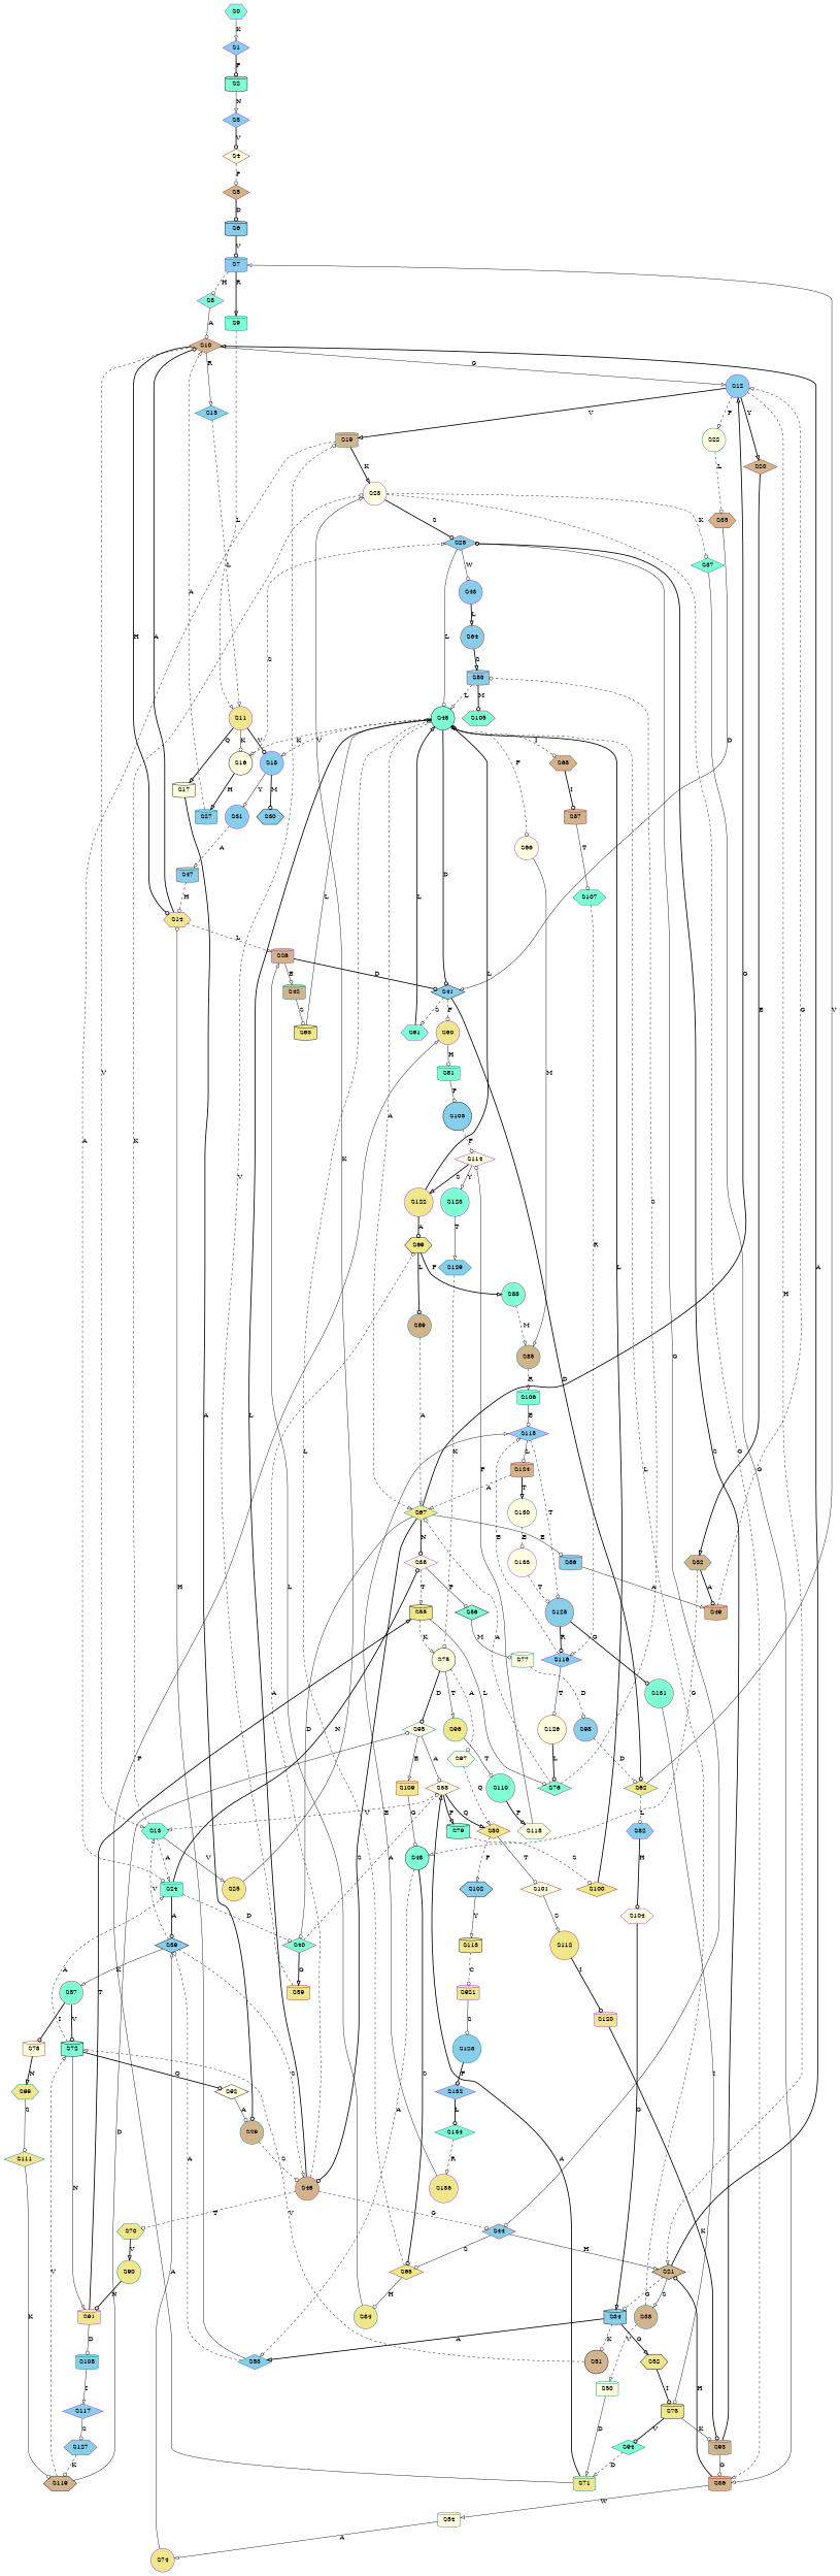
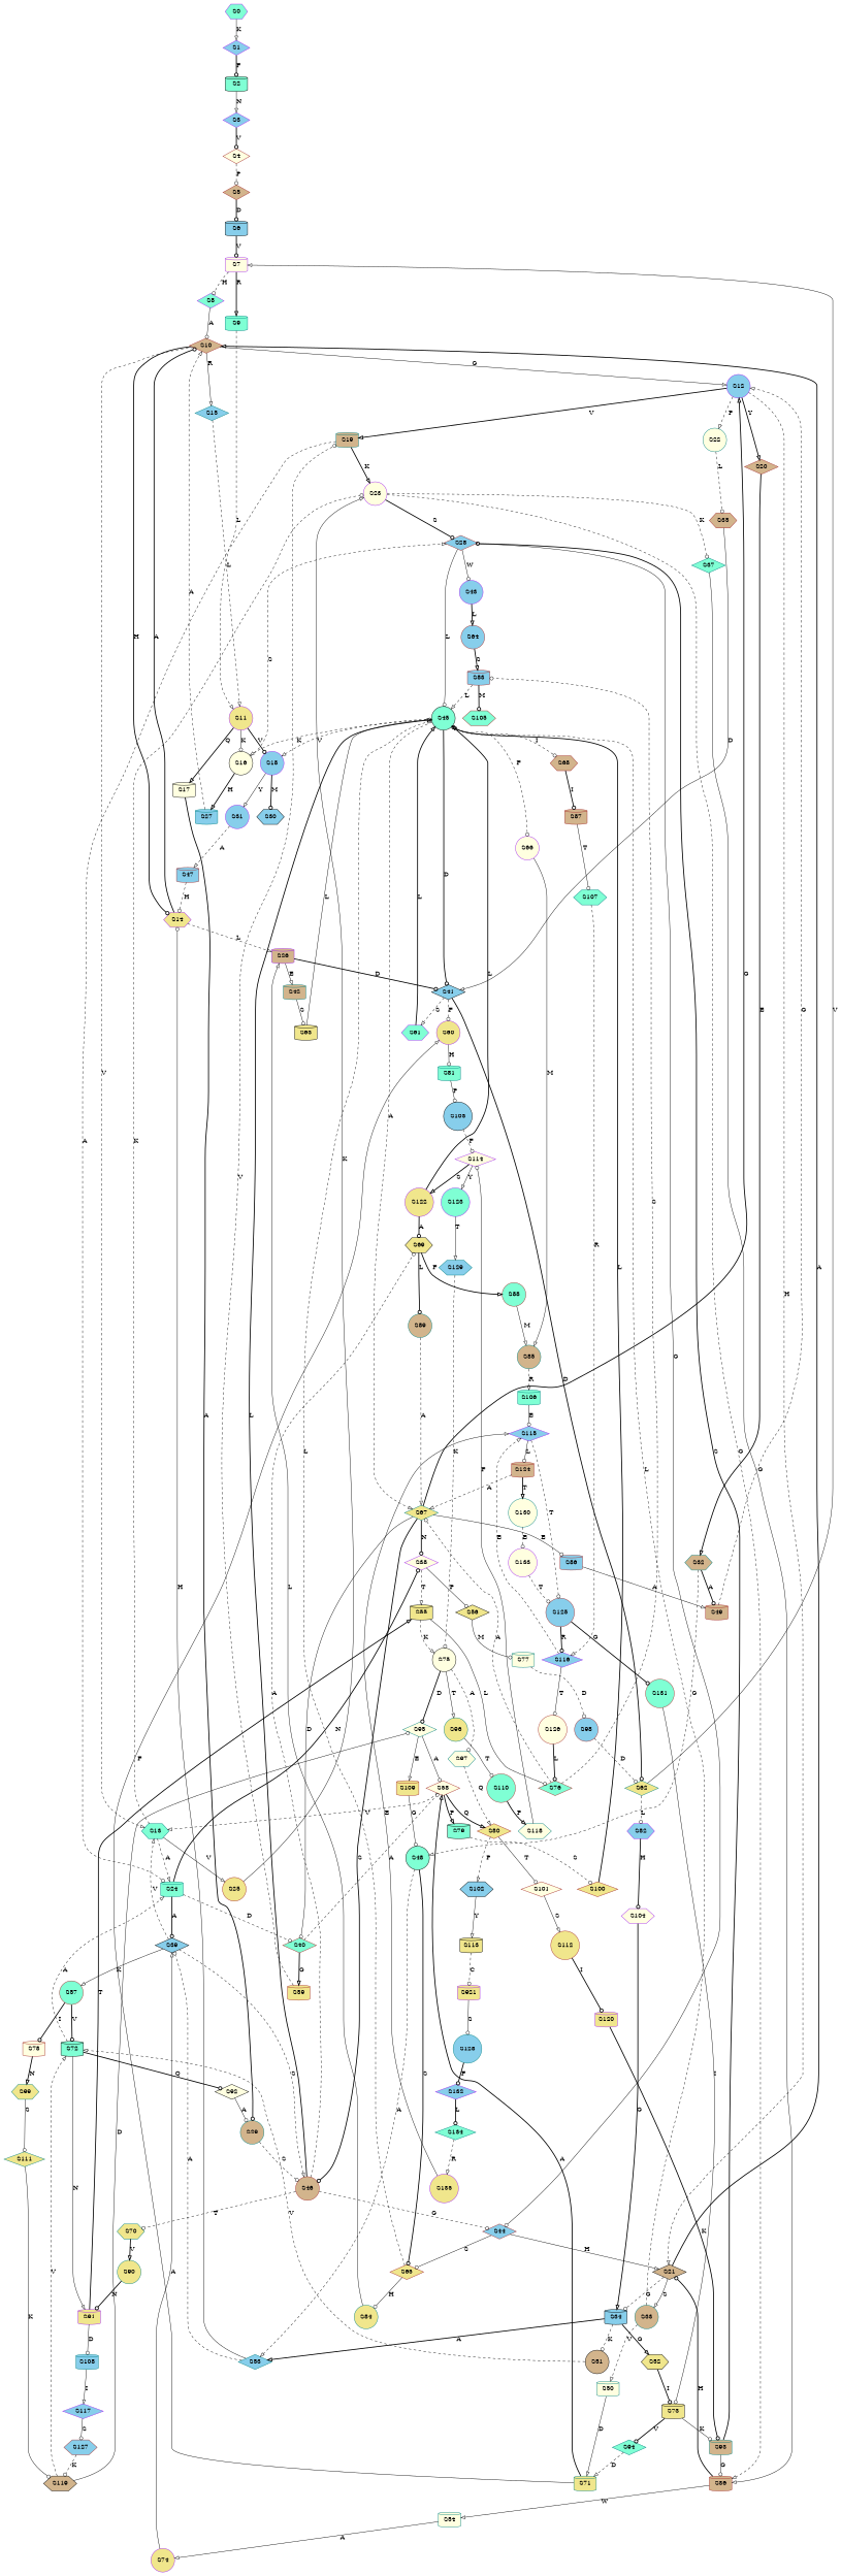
  strict digraph {
    node [color=teal fillcolor=skyblue shape=circle style=filled]
    edge [arrowhead=odot style=dashed]
    S0 [color=purple fillcolor=aquamarine shape=hexagon]
    S1 [color=purple shape=diamond]
    S2 [color=black fillcolor=aquamarine shape=cylinder]
    S3 [color=purple shape=diamond]
    S4 [color=brown fillcolor=lightyellow shape=diamond]
    S5 [color=brown fillcolor=tan shape=diamond]
    S6 [color=black shape=cylinder]
-   S7 [color=purple shape=cylinder]
+   S7 [color=purple fillcolor=lightyellow shape=cylinder]
    S8 [color=purple fillcolor=aquamarine shape=diamond]
    S9 [fillcolor=aquamarine shape=cylinder]
    S10 [color=brown fillcolor=tan shape=diamond]
    S11 [color=purple fillcolor=khaki]
    S12 [color=purple]
    S13 [fillcolor=aquamarine shape=hexagon]
    S14 [color=purple fillcolor=khaki shape=hexagon]
    S15 [shape=diamond]
    S16 [color=black fillcolor=lightyellow]
    S17 [color=black fillcolor=lightyellow shape=cylinder]
    S18 [color=purple]
    S19 [fillcolor=tan shape=cylinder]
    S20 [color=brown fillcolor=tan shape=diamond]
    S21 [color=black fillcolor=tan shape=diamond]
    S22 [fillcolor=lightyellow]
    S23 [color=purple fillcolor=lightyellow]
    S24 [fillcolor=aquamarine shape=cylinder]
    S25 [color=brown fillcolor=khaki]
    S26 [color=purple fillcolor=tan shape=cylinder]
    S27 [shape=cylinder]
    S28 [color=brown shape=diamond]
    S29 [fillcolor=tan]
    S30 [color=black shape=hexagon]
    S31 [color=purple]
    S32 [fillcolor=tan shape=hexagon]
    S33 [fillcolor=tan]
    S34 [color=black shape=cylinder]
    S35 [color=brown fillcolor=tan shape=hexagon]
    S36 [color=brown fillcolor=tan shape=cylinder]
    S37 [fillcolor=aquamarine shape=diamond]
    S38 [color=purple fillcolor=lightyellow shape=diamond]
    S39 [color=black shape=diamond]
    S40 [color=brown fillcolor=aquamarine shape=diamond]
    S41 [color=black shape=diamond]
    S42 [fillcolor=tan shape=cylinder]
    S43 [color=purple]
    S44 [color=brown shape=diamond]
    S45 [color=black fillcolor=aquamarine]
    S46 [color=brown fillcolor=tan]
    S47 [color=brown shape=cylinder]
    S48 [color=black fillcolor=aquamarine]
    S49 [color=brown fillcolor=tan shape=cylinder]
    S50 [fillcolor=lightyellow shape=cylinder]
    S51 [color=black fillcolor=tan]
    S52 [color=black fillcolor=khaki shape=hexagon]
    S53 [shape=diamond]
    S54 [fillcolor=lightyellow shape=cylinder]
    S55 [color=black fillcolor=khaki shape=cylinder]
-   S56 [color=black fillcolor=aquamarine shape=diamond]
+   S56 [color=black fillcolor=khaki shape=diamond]
    S57 [color=brown fillcolor=aquamarine]
    S58 [color=brown fillcolor=lightyellow shape=diamond]
    S59 [color=brown fillcolor=khaki shape=cylinder]
    S60 [color=purple fillcolor=khaki]
    S61 [color=purple fillcolor=aquamarine shape=hexagon]
    S62 [fillcolor=khaki shape=diamond]
    S63 [color=black fillcolor=khaki shape=cylinder]
    S64 [color=brown]
    S65 [color=brown fillcolor=khaki shape=diamond]
    S66 [color=purple fillcolor=lightyellow]
    S67 [fillcolor=khaki shape=diamond]
    S68 [color=brown fillcolor=tan shape=hexagon]
    S69 [color=black fillcolor=khaki shape=hexagon]
    S70 [fillcolor=khaki shape=hexagon]
    S71 [fillcolor=khaki shape=cylinder]
    S72 [color=black fillcolor=aquamarine shape=cylinder]
    S73 [color=black fillcolor=khaki shape=cylinder]
    S74 [color=purple fillcolor=khaki]
    S75 [color=black fillcolor=lightyellow]
    S76 [color=brown fillcolor=aquamarine shape=diamond]
    S77 [fillcolor=lightyellow shape=cylinder]
    S78 [color=brown fillcolor=lightyellow shape=cylinder]
    S79 [color=black fillcolor=aquamarine shape=cylinder]
    S80 [color=brown fillcolor=khaki shape=diamond]
    S81 [fillcolor=aquamarine shape=cylinder]
    S82 [color=purple shape=hexagon]
    S83 [color=brown shape=cylinder]
    S84 [fillcolor=khaki]
    S85 [fillcolor=tan]
    S86 [color=brown shape=cylinder]
    S87 [color=brown fillcolor=tan shape=cylinder]
    S88 [color=brown fillcolor=aquamarine]
    S89 [fillcolor=tan]
    S90 [fillcolor=khaki]
    S91 [color=purple fillcolor=khaki shape=cylinder]
    S92 [color=black fillcolor=lightyellow shape=diamond]
    S93 [fillcolor=tan shape=cylinder]
    S94 [fillcolor=aquamarine shape=diamond]
    S95 [fillcolor=lightyellow shape=diamond]
    S96 [fillcolor=khaki]
    S97 [fillcolor=lightyellow shape=hexagon]
    S98 [color=brown]
    S99 [fillcolor=khaki shape=hexagon]
    S100 [color=brown fillcolor=khaki shape=diamond]
    S101 [color=brown fillcolor=lightyellow shape=diamond]
    S102 [color=black shape=hexagon]
    S103 [color=black]
    S104 [color=purple fillcolor=lightyellow shape=hexagon]
    S105 [color=brown fillcolor=aquamarine shape=hexagon]
    S106 [fillcolor=aquamarine shape=cylinder]
    S107 [fillcolor=aquamarine shape=hexagon]
    S108 [shape=cylinder]
    S109 [color=brown fillcolor=khaki shape=cylinder]
    S110 [color=brown fillcolor=aquamarine]
    S111 [fillcolor=khaki shape=diamond]
    S112 [color=brown fillcolor=khaki]
    S113 [color=black fillcolor=khaki shape=cylinder]
    S114 [color=purple fillcolor=lightyellow shape=diamond]
    S115 [color=purple shape=diamond]
    S116 [color=purple shape=diamond]
    S117 [color=purple shape=diamond]
    S118 [fillcolor=lightyellow shape=hexagon]
    S119 [color=black fillcolor=tan shape=hexagon]
    S120 [color=purple fillcolor=khaki shape=cylinder]
    n122 [color=purple fillcolor=khaki label=S921 shape=cylinder]
    S122 [color=purple fillcolor=khaki]
    S123 [color=purple fillcolor=aquamarine]
    S124 [color=brown fillcolor=tan shape=cylinder]
    S125 [color=brown]
    S126 [color=brown fillcolor=lightyellow]
    S127 [color=brown shape=hexagon]
    S128
    S129 [shape=hexagon]
    S130 [fillcolor=lightyellow]
    S131 [color=brown fillcolor=aquamarine]
    S132 [color=purple shape=diamond]
    S133 [color=purple fillcolor=lightyellow]
    S134 [fillcolor=aquamarine shape=diamond]
    S135 [color=purple fillcolor=khaki]
    S0 -> S1 [arrowhead=onormal label=K style=solid]
    S1 -> S2 [label=F style=bold]
    S2 -> S3 [arrowhead=onormal label=N style=solid]
    S3 -> S4 [label=V style=bold]
    S4 -> S5 [label=P]
    S5 -> S6 [label=D style=bold]
    S6 -> S7 [label=V style=bold]
    S7 -> S8 [label=H]
    S7 -> S9 [arrowhead=onormal label=R style=bold]
    S8 -> S10 [label=A style=solid]
    S9 -> S11 [arrowhead=onormal label=L]
    S10 -> S12 [arrowhead=onormal label=G style=solid]
    S10 -> S13 [arrowhead=onormal label=V]
    S10 -> S14 [label=H style=bold]
    S10 -> S15 [arrowhead=onormal label=R style=solid]
    S11 -> S16 [label=K style=solid]
    S11 -> S17 [arrowhead=onormal label=Q style=bold]
    S11 -> S18 [label=V style=bold]
    S12 -> S19 [arrowhead=onormal label=V style=bold]
    S12 -> S20 [arrowhead=onormal label=Y style=bold]
    S12 -> S21 [arrowhead=onormal label=H]
    S12 -> S22 [arrowhead=onormal label=P]
    S13 -> S23 [label=K]
    S13 -> S24 [arrowhead=onormal label=A]
    S13 -> S25 [arrowhead=onormal label=V style=solid]
    S14 -> S10 [label=A style=bold]
    S14 -> S26 [arrowhead=onormal label=L]
    S15 -> S11 [arrowhead=onormal label=L]
    S16 -> S27 [arrowhead=onormal label=H style=bold]
    S16 -> S28 [arrowhead=onormal label=S]
    S17 -> S29 [label=A style=bold]
    S18 -> S30 [label=M style=bold]
    S18 -> S31 [arrowhead=onormal label=Y style=solid]
    S19 -> S23 [arrowhead=onormal label=K style=bold]
    S19 -> S24 [label=A]
    S20 -> S32 [arrowhead=onormal label=E style=bold]
    S21 -> S10 [arrowhead=onormal label=A style=bold]
    S21 -> S33 [arrowhead=onormal label=S style=solid]
    S21 -> S34 [label=G]
    S22 -> S35 [label=L]
    S23 -> S28 [label=S style=bold]
    S23 -> S36 [arrowhead=onormal label=G]
    S23 -> S37 [label=K]
    S24 -> S38 [label=N style=bold]
    S24 -> S39 [label=A style=bold]
    S24 -> S40 [label=D]
    S25 -> S23 [arrowhead=onormal label=K style=solid]
    S26 -> S41 [label=D style=bold]
    S26 -> S42 [arrowhead=onormal label=E style=solid]
    S27 -> S10 [arrowhead=onormal label=A]
    S28 -> S43 [label=W style=solid]
    S28 -> S44 [label=G style=solid]
    S28 -> S45 [label=L style=solid]
    S29 -> S46 [label=S]
    S31 -> S47 [arrowhead=onormal label=A]
    S32 -> S48 [arrowhead=onormal label=G]
    S32 -> S49 [label=A style=bold]
    S33 -> S45 [arrowhead=onormal label=L]
    S33 -> S50 [arrowhead=onormal label=V]
    S34 -> S51 [label=K]
    S34 -> S52 [arrowhead=onormal label=G style=bold]
    S34 -> S53 [arrowhead=onormal label=A style=bold]
    S35 -> S41 [arrowhead=onormal label=D style=solid]
    S36 -> S21 [label=H style=bold]
    S36 -> S54 [arrowhead=onormal label=W style=solid]
    S37 -> S36 [arrowhead=onormal label=G style=solid]
    S38 -> S55 [arrowhead=onormal label=T]
    S38 -> S56 [label=P style=solid]
    S39 -> S13 [arrowhead=onormal label=V]
    S39 -> S46 [arrowhead=onormal label=S]
    S39 -> S57 [arrowhead=onormal label=K style=solid]
    S40 -> S58 [label=A]
    S40 -> S59 [arrowhead=onormal label=G style=bold]
    S41 -> S60 [label=F]
    S41 -> S61 [arrowhead=onormal label=S]
    S41 -> S62 [label=D style=bold]
    S42 -> S63 [label=S style=solid]
    S43 -> S64 [arrowhead=onormal label=L style=bold]
    S44 -> S21 [arrowhead=onormal label=H style=solid]
    S44 -> S65 [label=S style=solid]
    S45 -> S16 [arrowhead=onormal label=K]
    S45 -> S18 [arrowhead=onormal label=V]
    S45 -> S41 [label=D style=bold]
    S45 -> S66 [label=F]
    S45 -> S67 [arrowhead=onormal label=A]
    S45 -> S68 [label=I]
    S46 -> S44 [label=G]
    S46 -> S45 [arrowhead=onormal label=L style=bold]
    S46 -> S69 [label=A]
    S46 -> S70 [label=T]
    S47 -> S14 [label=H]
    S48 -> S53 [arrowhead=onormal label=A]
    S48 -> S65 [label=S style=bold]
    S49 -> S12 [arrowhead=onormal label=G]
    S50 -> S71 [arrowhead=onormal label=D style=solid]
    S51 -> S72 [arrowhead=onormal label=V]
    S52 -> S73 [label=I style=bold]
    S53 -> S14 [label=H style=solid]
    S53 -> S39 [label=A]
    S54 -> S74 [arrowhead=onormal label=A style=solid]
    S55 -> S75 [arrowhead=onormal label=K]
    S55 -> S76 [label=L style=solid]
    S56 -> S77 [label=M style=solid]
    S57 -> S72 [label=V style=bold]
    S57 -> S78 [label=I style=bold]
    S58 -> S13 [arrowhead=onormal label=V]
    S58 -> S79 [arrowhead=onormal label=P style=bold]
    S58 -> S80 [arrowhead=onormal label=Q style=bold]
    S59 -> S19 [label=V]
    S60 -> S81 [label=H style=solid]
    S61 -> S45 [arrowhead=onormal label=L style=bold]
    S62 -> S7 [arrowhead=onormal label=V style=solid]
    S62 -> S82 [label=L]
    S63 -> S45 [label=L style=solid]
    S64 -> S83 [arrowhead=onormal label=S style=bold]
    S65 -> S45 [arrowhead=onormal label=L]
    S65 -> S84 [label=H style=solid]
    S66 -> S85 [arrowhead=onormal label=M style=solid]
    S67 -> S12 [arrowhead=onormal label=G style=bold]
    S67 -> S38 [label=N style=bold]
    S67 -> S40 [label=D style=solid]
    S67 -> S46 [label=S style=bold]
    S67 -> S86 [label=E style=solid]
    S68 -> S87 [label=I style=bold]
    S69 -> S88 [arrowhead=onormal label=F style=bold]
    S69 -> S89 [label=L style=bold]
    S70 -> S90 [arrowhead=onormal label=V style=bold]
    S71 -> S58 [arrowhead=onormal label=A style=bold]
    S71 -> S60 [arrowhead=onormal label=F style=solid]
    S72 -> S24 [arrowhead=onormal label=A]
    S72 -> S91 [arrowhead=onormal label=N style=solid]
    S72 -> S92 [label=Q style=bold]
    S73 -> S93 [label=K style=solid]
    S73 -> S94 [label=V style=bold]
    S74 -> S39 [arrowhead=onormal label=A style=solid]
    S75 -> S95 [label=D style=bold]
    S75 -> S96 [arrowhead=onormal label=T style=solid]
    S75 -> S97 [label=A]
    S76 -> S67 [label=A]
    S76 -> S83 [label=S]
    S77 -> S98 [label=D]
    S78 -> S99 [arrowhead=onormal label=N style=bold]
    S79 -> S100 [label=S]
    S80 -> S101 [label=T style=solid]
    S80 -> S102 [arrowhead=onormal label=P]
    S81 -> S103 [label=P style=solid]
    S82 -> S104 [label=H style=bold]
    S83 -> S45 [arrowhead=onormal label=L]
    S83 -> S105 [label=M style=bold]
    S84 -> S26 [arrowhead=onormal label=L style=solid]
    S85 -> S106 [arrowhead=onormal label=R]
    S86 -> S49 [arrowhead=onormal label=A style=solid]
    S87 -> S107 [label=T style=solid]
-   S88 -> S85 [arrowhead=onormal label=M]
+   S88 -> S85 [arrowhead=onormal label=M style=solid]
    S89 -> S67 [arrowhead=onormal label=A]
    S90 -> S91 [label=N style=bold]
    S91 -> S55 [arrowhead=onormal label=T style=bold]
    S91 -> S108 [label=D style=solid]
    S92 -> S29 [label=A style=solid]
    S93 -> S28 [label=S style=bold]
    S93 -> S36 [label=G style=solid]
    S94 -> S71 [arrowhead=onormal label=D]
    S95 -> S58 [label=A style=solid]
    S95 -> S109 [arrowhead=onormal label=E style=solid]
    S96 -> S110 [label=T style=solid]
    S97 -> S80 [arrowhead=onormal label=Q]
    S98 -> S62 [label=D]
    S99 -> S111 [label=S style=solid]
    S100 -> S45 [arrowhead=onormal label=L style=bold]
    S101 -> S112 [arrowhead=onormal label=S style=solid]
    S102 -> S113 [arrowhead=onormal label=Y style=solid]
    S103 -> S114 [label=F]
    S104 -> S34 [arrowhead=onormal label=G style=bold]
    S106 -> S115 [label=E style=solid]
    S107 -> S116 [arrowhead=onormal label=R]
    S108 -> S117 [arrowhead=onormal label=I style=solid]
    S109 -> S48 [label=G style=solid]
    S110 -> S118 [arrowhead=onormal label=P style=bold]
    S111 -> S119 [label=K style=solid]
    S112 -> S120 [label=I style=bold]
    S113 -> n122 [label=C]
    S114 -> S122 [arrowhead=onormal label=S style=bold]
    S114 -> S123 [arrowhead=onormal label=Y style=solid]
    S115 -> S124 [label=L style=solid]
    S115 -> S125 [label=T]
    S116 -> S115 [arrowhead=onormal label=E]
    S116 -> S126 [label=T style=solid]
    S117 -> S127 [label=S style=solid]
    S118 -> S114 [label=F style=solid]
    S119 -> S72 [arrowhead=onormal label=V]
    S119 -> S95 [label=D style=solid]
    S120 -> S93 [label=K style=bold]
    n122 -> S128 [label=S style=solid]
    S122 -> S45 [label=L style=bold]
    S122 -> S69 [label=A style=bold]
    S123 -> S129 [arrowhead=onormal label=T style=solid]
    S124 -> S67 [arrowhead=onormal label=A]
    S124 -> S130 [arrowhead=onormal label=T style=bold]
    S125 -> S116 [label=R style=bold]
    S125 -> S131 [label=G style=bold]
    S126 -> S76 [label=L style=bold]
    S127 -> S119 [label=K]
    S128 -> S132 [label=F style=bold]
    S129 -> S75 [label=K]
    S130 -> S133 [label=E]
    S131 -> S73 [label=I style=solid]
    S132 -> S134 [label=L style=bold]
    S133 -> S125 [label=T]
    S134 -> S135 [arrowhead=onormal label=R]
    S135 -> S115 [arrowhead=onormal label=E style=solid]
  }
